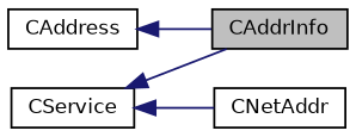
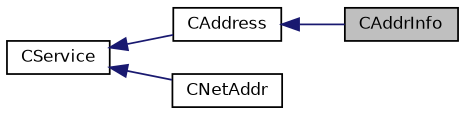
  digraph {
    rankdir=LR
    node [color=black fillcolor=white fontname=Helvetica fontsize=10 shape=record style=filled]
    edge [color=midnightblue dir=back fontname=Helvetica fontsize=10 labelfontname=Helvetica labelfontsize=10 style=solid]
    n1 [fillcolor=grey75 fontcolor=black height=0.2 label=CAddrInfo width=0.4]
    n2 [height=0.2 label=CAddress width=0.4]
    n3 [height=0.2 label=CService width=0.4]
    n4 [height=0.2 label=CNetAddr width=0.4]
    n2 -> n1
-   n3 -> n1
+   n3 -> n2
    n3 -> n4
  }
